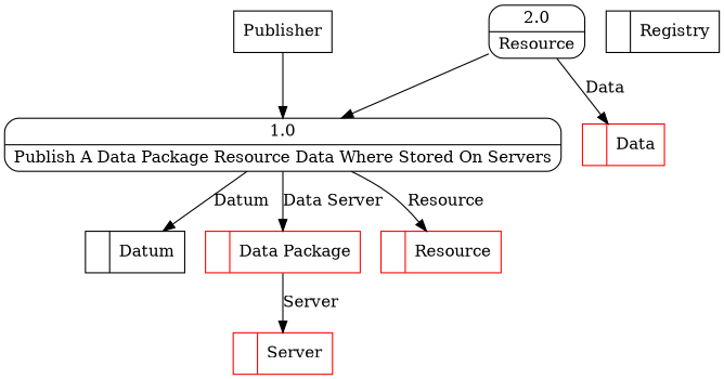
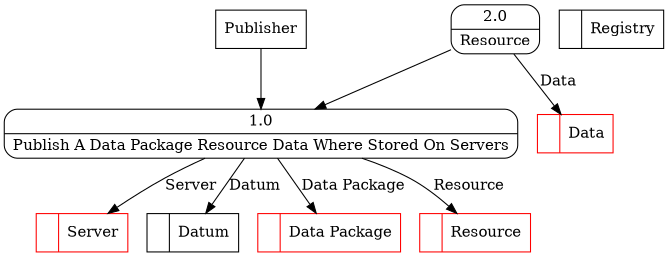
  digraph {
    node [shape=record]
    n1 [color=red label="<f0>  |<f1> Server "]
    n2 [label="<f0>  |<f1> Datum "]
    n3 [color=red label="<f0>  |<f1> Data Package "]
    n4 [label="<f0>  |<f1> Registry "]
    n5 [color=red label="<f0>  |<f1> Resource "]
    n6 [label=Publisher shape=box]
    n7 [label="{<f0> 1.0|<f1> Publish A Data Package Resource Data Where Stored On Servers }" shape=Mrecord]
    n8 [label="{<f0> 2.0|<f1> Resource }" shape=Mrecord]
    n9 [color=red label="<f0>  |<f1> Data "]
    n6 -> n7
-   n3 -> n1 [label=Server]
+   n7 -> n1 [label=Server]
    n7 -> n2 [label=Datum]
-   n7 -> n3 [label="Data Server"]
+   n7 -> n3 [label="Data Package"]
    n7 -> n5 [label=Resource]
    n8 -> n7
    n8 -> n9 [label=Data]
  }
